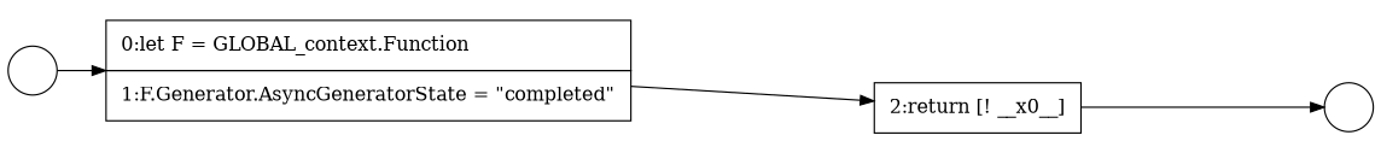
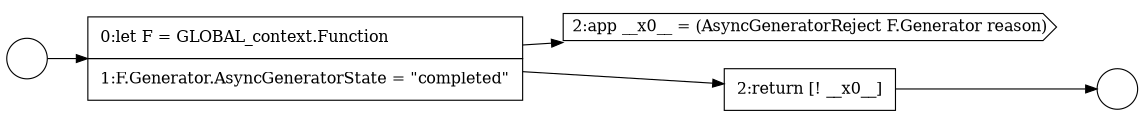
  digraph {
    rankdir=LR
    node [color=black fillcolor=white shape=none style=filled]
    edge [color=black]
    n1 [label=<<font color="black">     <table border="0" cellborder="1" cellspacing="0" cellpadding="10">       <tr><td align="left">0:let F = GLOBAL_context.Function</td></tr>       <tr><td align="left">1:F.Generator.AsyncGeneratorState = &quot;completed&quot;</td></tr>     </table>   </font>> margin=0]
+   n2 [label=<<font color="black">2:app __x0__ = (AsyncGeneratorReject F.Generator reason)</font>> shape=cds]
    n3 [label=<<font color="black">     <table border="0" cellborder="1" cellspacing="0" cellpadding="10">       <tr><td align="left">2:return [! __x0__]</td></tr>     </table>   </font>> margin=0]
    n4 [label=" " shape=circle]
    n5 [label=" " shape=circle]
+   n1 -> n2
    n1 -> n3
    n3 -> n4
    n5 -> n1
  }
